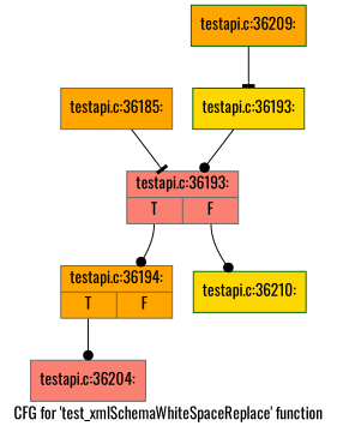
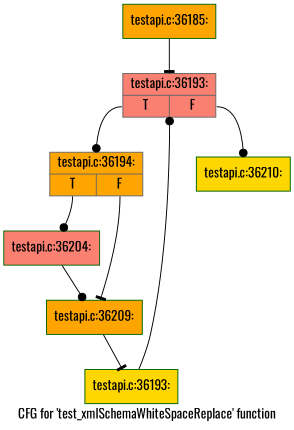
  digraph {
    fontname=Oswald
    label="CFG for 'test_xmlSchemaWhiteSpaceReplace' function"
    node [color=darkgreen fillcolor=orange fontname=Oswald shape=record style=filled]
    edge [arrowhead=dot fontname=Oswald]
-   n1 [color=gray40 label="{testapi.c:36185:}"]
+   n1 [label="{testapi.c:36185:}"]
    n2 [color=gray40 fillcolor=salmon label="{testapi.c:36193:|{<s0>T|<s1>F}}"]
    n3 [color=gray40 label="{testapi.c:36194:|{<s0>T|<s1>F}}"]
    n4 [fillcolor=gold label="{testapi.c:36210:}"]
-   n5 [color=gray40 fillcolor=salmon label="{testapi.c:36204:}"]
+   n5 [fillcolor=salmon label="{testapi.c:36204:}"]
    n6 [label="{testapi.c:36209:}"]
    n7 [fillcolor=gold label="{testapi.c:36193:}"]
    n1 -> n2 [arrowhead=tee]
    n2 -> n3 [tailport=s0]
    n2 -> n4 [tailport=s1]
    n3 -> n5 [tailport=s0]
+   n3 -> n6 [arrowhead=tee tailport=s1]
+   n5 -> n6
    n6 -> n7 [arrowhead=tee]
    n7 -> n2
  }
